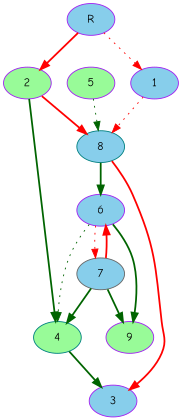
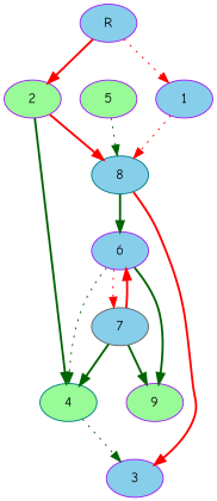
  digraph {
    fontname="Comic Neue"
    node [color=purple fillcolor=skyblue fontname="Comic Neue" style=filled]
    edge [color=darkgreen fontname="Comic Neue" style=bold]
    8 [color=teal]
    1
    3
    6
    2 [fillcolor=palegreen]
    4 [color=teal fillcolor=palegreen]
    5 [fillcolor=palegreen]
    7 [color=gray40]
    9 [fillcolor=palegreen]
    R
    8 -> 3 [color=red]
    8 -> 6
    1 -> 8 [color=red style=dotted]
    6 -> 4 [style=dotted]
    6 -> 7 [color=red style=dotted]
    6 -> 9
    2 -> 8 [color=red]
    2 -> 4
-   4 -> 3
+   4 -> 3 [style=dotted]
    5 -> 8 [style=dotted]
    7 -> 6 [color=red]
    7 -> 4
    7 -> 9
    R -> 1 [color=red style=dotted]
    R -> 2 [color=red]
  }
